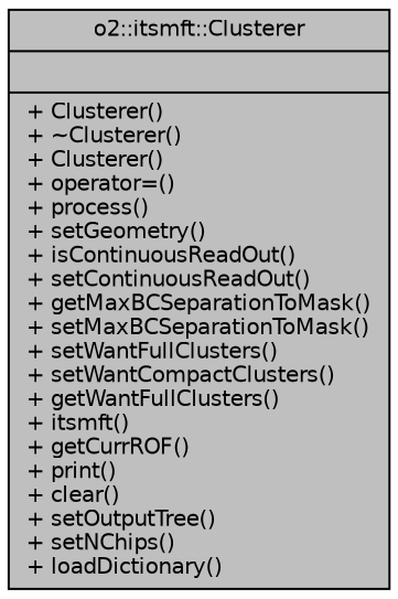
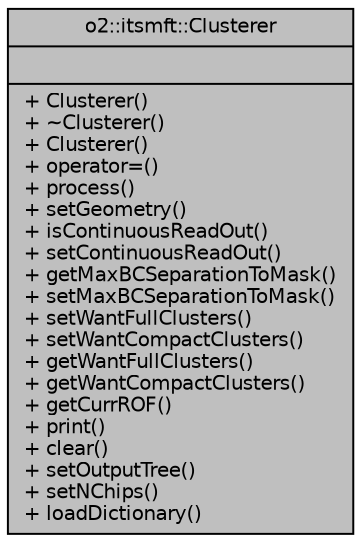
  digraph {
-   n1 [color=black fillcolor=grey75 fontcolor=black fontname=Helvetica fontsize=10 height=0.2 label="{o2::itsmft::Clusterer\n||+ Clusterer()\l+ ~Clusterer()\l+ Clusterer()\l+ operator=()\l+ process()\l+ setGeometry()\l+ isContinuousReadOut()\l+ setContinuousReadOut()\l+ getMaxBCSeparationToMask()\l+ setMaxBCSeparationToMask()\l+ setWantFullClusters()\l+ setWantCompactClusters()\l+ getWantFullClusters()\l+ itsmft()\l+ getCurrROF()\l+ print()\l+ clear()\l+ setOutputTree()\l+ setNChips()\l+ loadDictionary()\l}" shape=record style=filled width=0.4]
+   n1 [color=black fillcolor=grey75 fontcolor=black fontname=Helvetica fontsize=10 height=0.2 label="{o2::itsmft::Clusterer\n||+ Clusterer()\l+ ~Clusterer()\l+ Clusterer()\l+ operator=()\l+ process()\l+ setGeometry()\l+ isContinuousReadOut()\l+ setContinuousReadOut()\l+ getMaxBCSeparationToMask()\l+ setMaxBCSeparationToMask()\l+ setWantFullClusters()\l+ setWantCompactClusters()\l+ getWantFullClusters()\l+ getWantCompactClusters()\l+ getCurrROF()\l+ print()\l+ clear()\l+ setOutputTree()\l+ setNChips()\l+ loadDictionary()\l}" shape=record style=filled width=0.4]
  }
